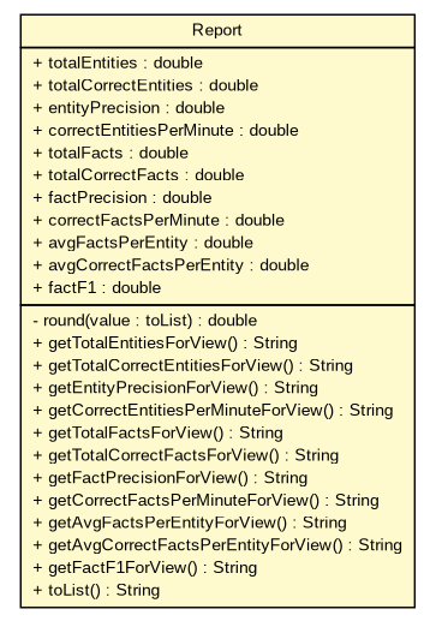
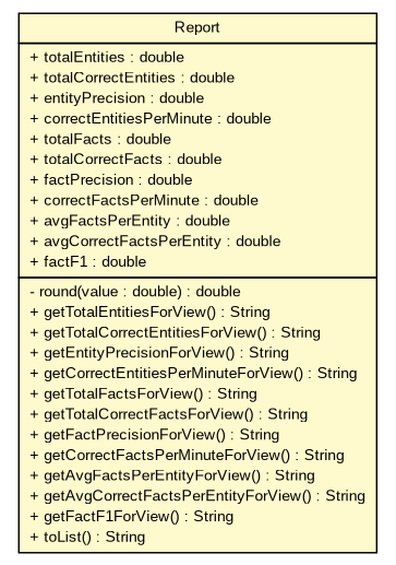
  digraph {
    nodesep=0.25
    ranksep=0.5
-   n1 [fontcolor=black fontname=arial fontsize=10.0 label=<<table title="tud.iir.reporting.Report" border="0" cellborder="1" cellspacing="0" cellpadding="2" port="p" bgcolor="lemonChiffon" href="./Report.html"> 		<tr><td><table border="0" cellspacing="0" cellpadding="1"> <tr><td align="center" balign="center"> Report </td></tr> 		</table></td></tr> 		<tr><td><table border="0" cellspacing="0" cellpadding="1"> <tr><td align="left" balign="left"> + totalEntities : double </td></tr> <tr><td align="left" balign="left"> + totalCorrectEntities : double </td></tr> <tr><td align="left" balign="left"> + entityPrecision : double </td></tr> <tr><td align="left" balign="left"> + correctEntitiesPerMinute : double </td></tr> <tr><td align="left" balign="left"> + totalFacts : double </td></tr> <tr><td align="left" balign="left"> + totalCorrectFacts : double </td></tr> <tr><td align="left" balign="left"> + factPrecision : double </td></tr> <tr><td align="left" balign="left"> + correctFactsPerMinute : double </td></tr> <tr><td align="left" balign="left"> + avgFactsPerEntity : double </td></tr> <tr><td align="left" balign="left"> + avgCorrectFactsPerEntity : double </td></tr> <tr><td align="left" balign="left"> + factF1 : double </td></tr> 		</table></td></tr> 		<tr><td><table border="0" cellspacing="0" cellpadding="1"> <tr><td align="left" balign="left"> - round(value : toList) : double </td></tr> <tr><td align="left" balign="left"> + getTotalEntitiesForView() : String </td></tr> <tr><td align="left" balign="left"> + getTotalCorrectEntitiesForView() : String </td></tr> <tr><td align="left" balign="left"> + getEntityPrecisionForView() : String </td></tr> <tr><td align="left" balign="left"> + getCorrectEntitiesPerMinuteForView() : String </td></tr> <tr><td align="left" balign="left"> + getTotalFactsForView() : String </td></tr> <tr><td align="left" balign="left"> + getTotalCorrectFactsForView() : String </td></tr> <tr><td align="left" balign="left"> + getFactPrecisionForView() : String </td></tr> <tr><td align="left" balign="left"> + getCorrectFactsPerMinuteForView() : String </td></tr> <tr><td align="left" balign="left"> + getAvgFactsPerEntityForView() : String </td></tr> <tr><td align="left" balign="left"> + getAvgCorrectFactsPerEntityForView() : String </td></tr> <tr><td align="left" balign="left"> + getFactF1ForView() : String </td></tr> <tr><td align="left" balign="left"> + toList() : String </td></tr> 		</table></td></tr> 		</table>> shape=plaintext]
+   n1 [fontcolor=black fontname=arial fontsize=10.0 label=<<table title="tud.iir.reporting.Report" border="0" cellborder="1" cellspacing="0" cellpadding="2" port="p" bgcolor="lemonChiffon" href="./Report.html"> 		<tr><td><table border="0" cellspacing="0" cellpadding="1"> <tr><td align="center" balign="center"> Report </td></tr> 		</table></td></tr> 		<tr><td><table border="0" cellspacing="0" cellpadding="1"> <tr><td align="left" balign="left"> + totalEntities : double </td></tr> <tr><td align="left" balign="left"> + totalCorrectEntities : double </td></tr> <tr><td align="left" balign="left"> + entityPrecision : double </td></tr> <tr><td align="left" balign="left"> + correctEntitiesPerMinute : double </td></tr> <tr><td align="left" balign="left"> + totalFacts : double </td></tr> <tr><td align="left" balign="left"> + totalCorrectFacts : double </td></tr> <tr><td align="left" balign="left"> + factPrecision : double </td></tr> <tr><td align="left" balign="left"> + correctFactsPerMinute : double </td></tr> <tr><td align="left" balign="left"> + avgFactsPerEntity : double </td></tr> <tr><td align="left" balign="left"> + avgCorrectFactsPerEntity : double </td></tr> <tr><td align="left" balign="left"> + factF1 : double </td></tr> 		</table></td></tr> 		<tr><td><table border="0" cellspacing="0" cellpadding="1"> <tr><td align="left" balign="left"> - round(value : double) : double </td></tr> <tr><td align="left" balign="left"> + getTotalEntitiesForView() : String </td></tr> <tr><td align="left" balign="left"> + getTotalCorrectEntitiesForView() : String </td></tr> <tr><td align="left" balign="left"> + getEntityPrecisionForView() : String </td></tr> <tr><td align="left" balign="left"> + getCorrectEntitiesPerMinuteForView() : String </td></tr> <tr><td align="left" balign="left"> + getTotalFactsForView() : String </td></tr> <tr><td align="left" balign="left"> + getTotalCorrectFactsForView() : String </td></tr> <tr><td align="left" balign="left"> + getFactPrecisionForView() : String </td></tr> <tr><td align="left" balign="left"> + getCorrectFactsPerMinuteForView() : String </td></tr> <tr><td align="left" balign="left"> + getAvgFactsPerEntityForView() : String </td></tr> <tr><td align="left" balign="left"> + getAvgCorrectFactsPerEntityForView() : String </td></tr> <tr><td align="left" balign="left"> + getFactF1ForView() : String </td></tr> <tr><td align="left" balign="left"> + toList() : String </td></tr> 		</table></td></tr> 		</table>> shape=plaintext]
  }
